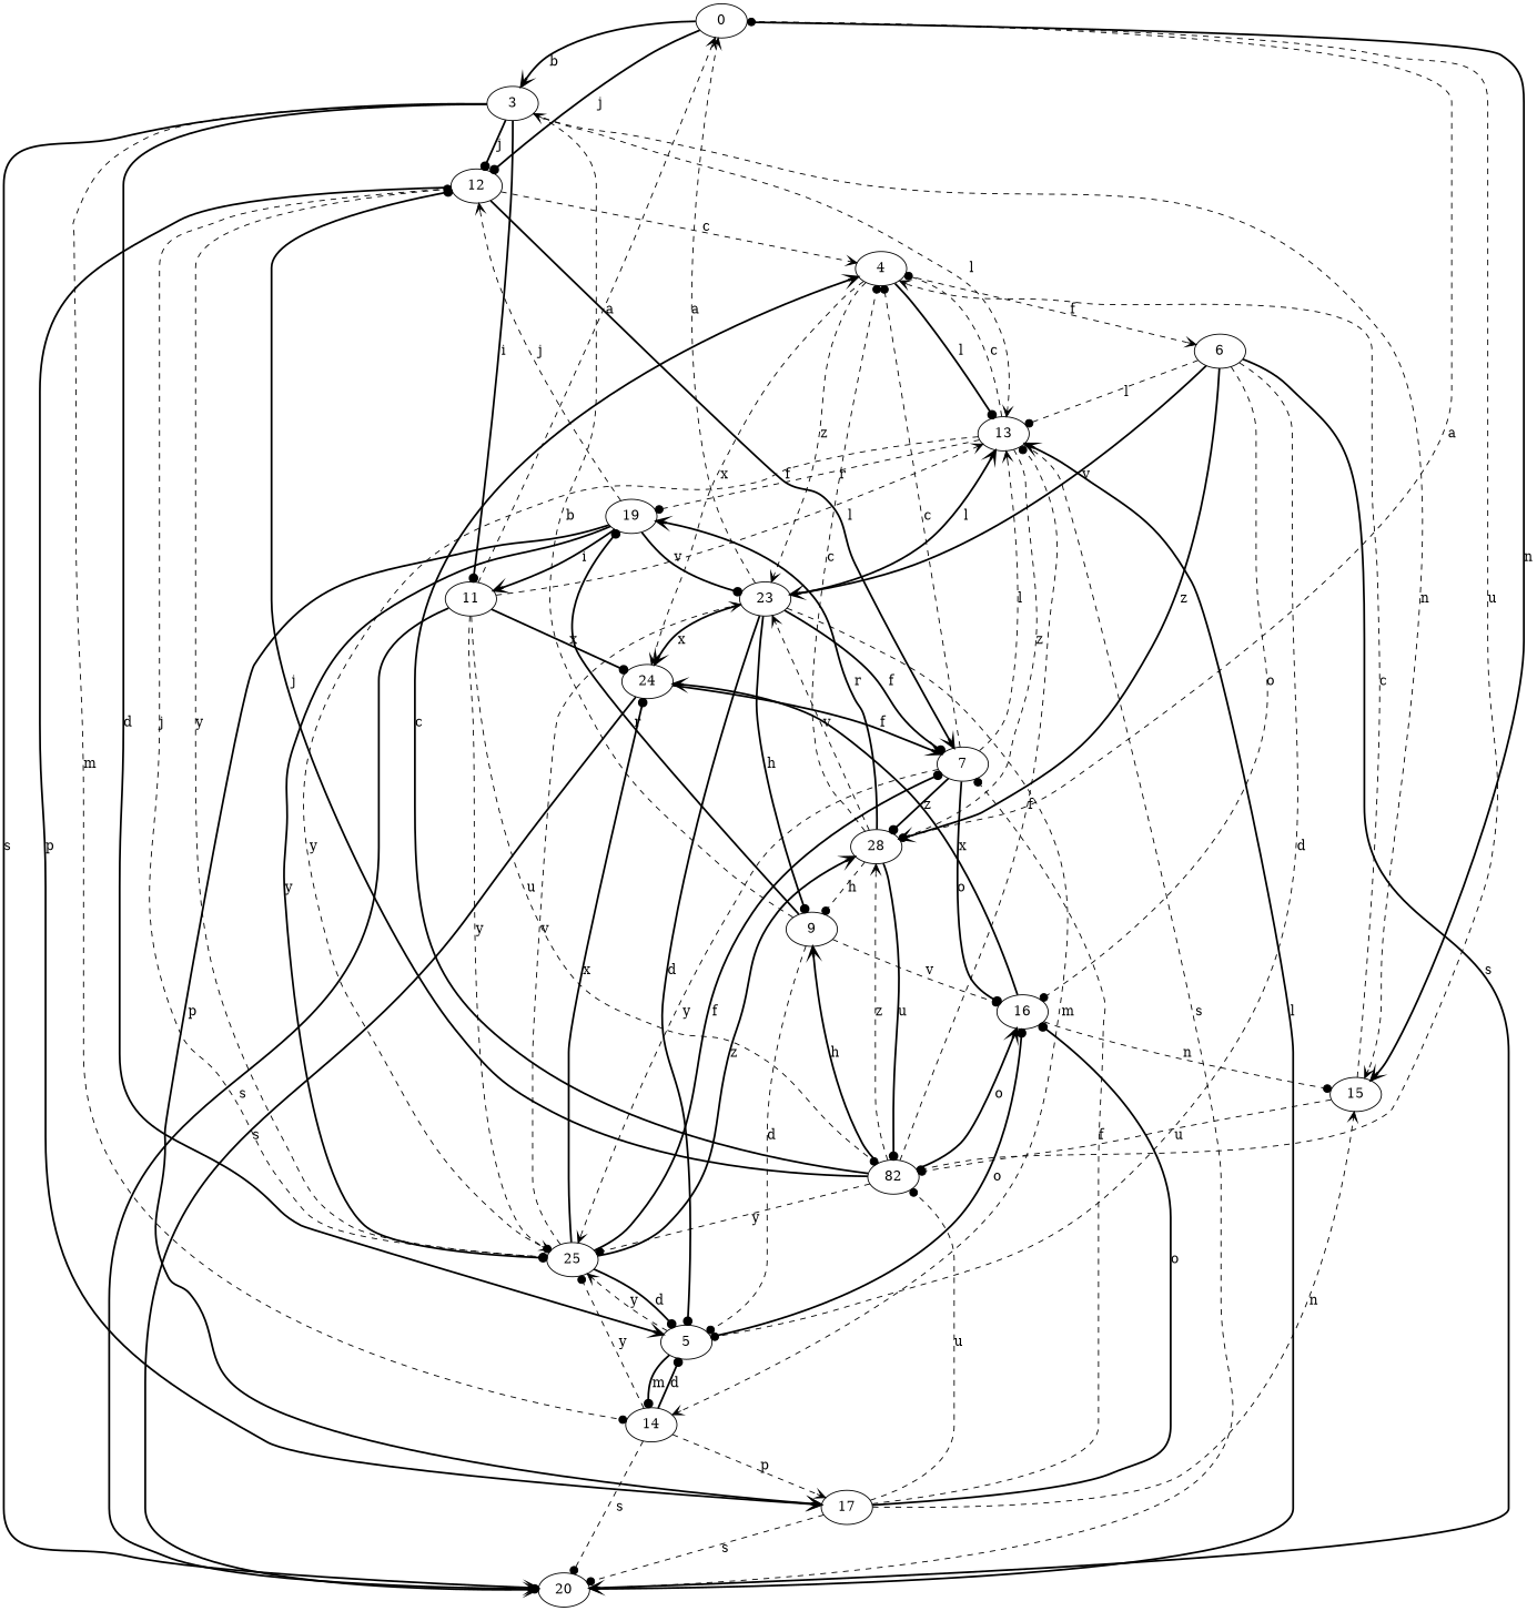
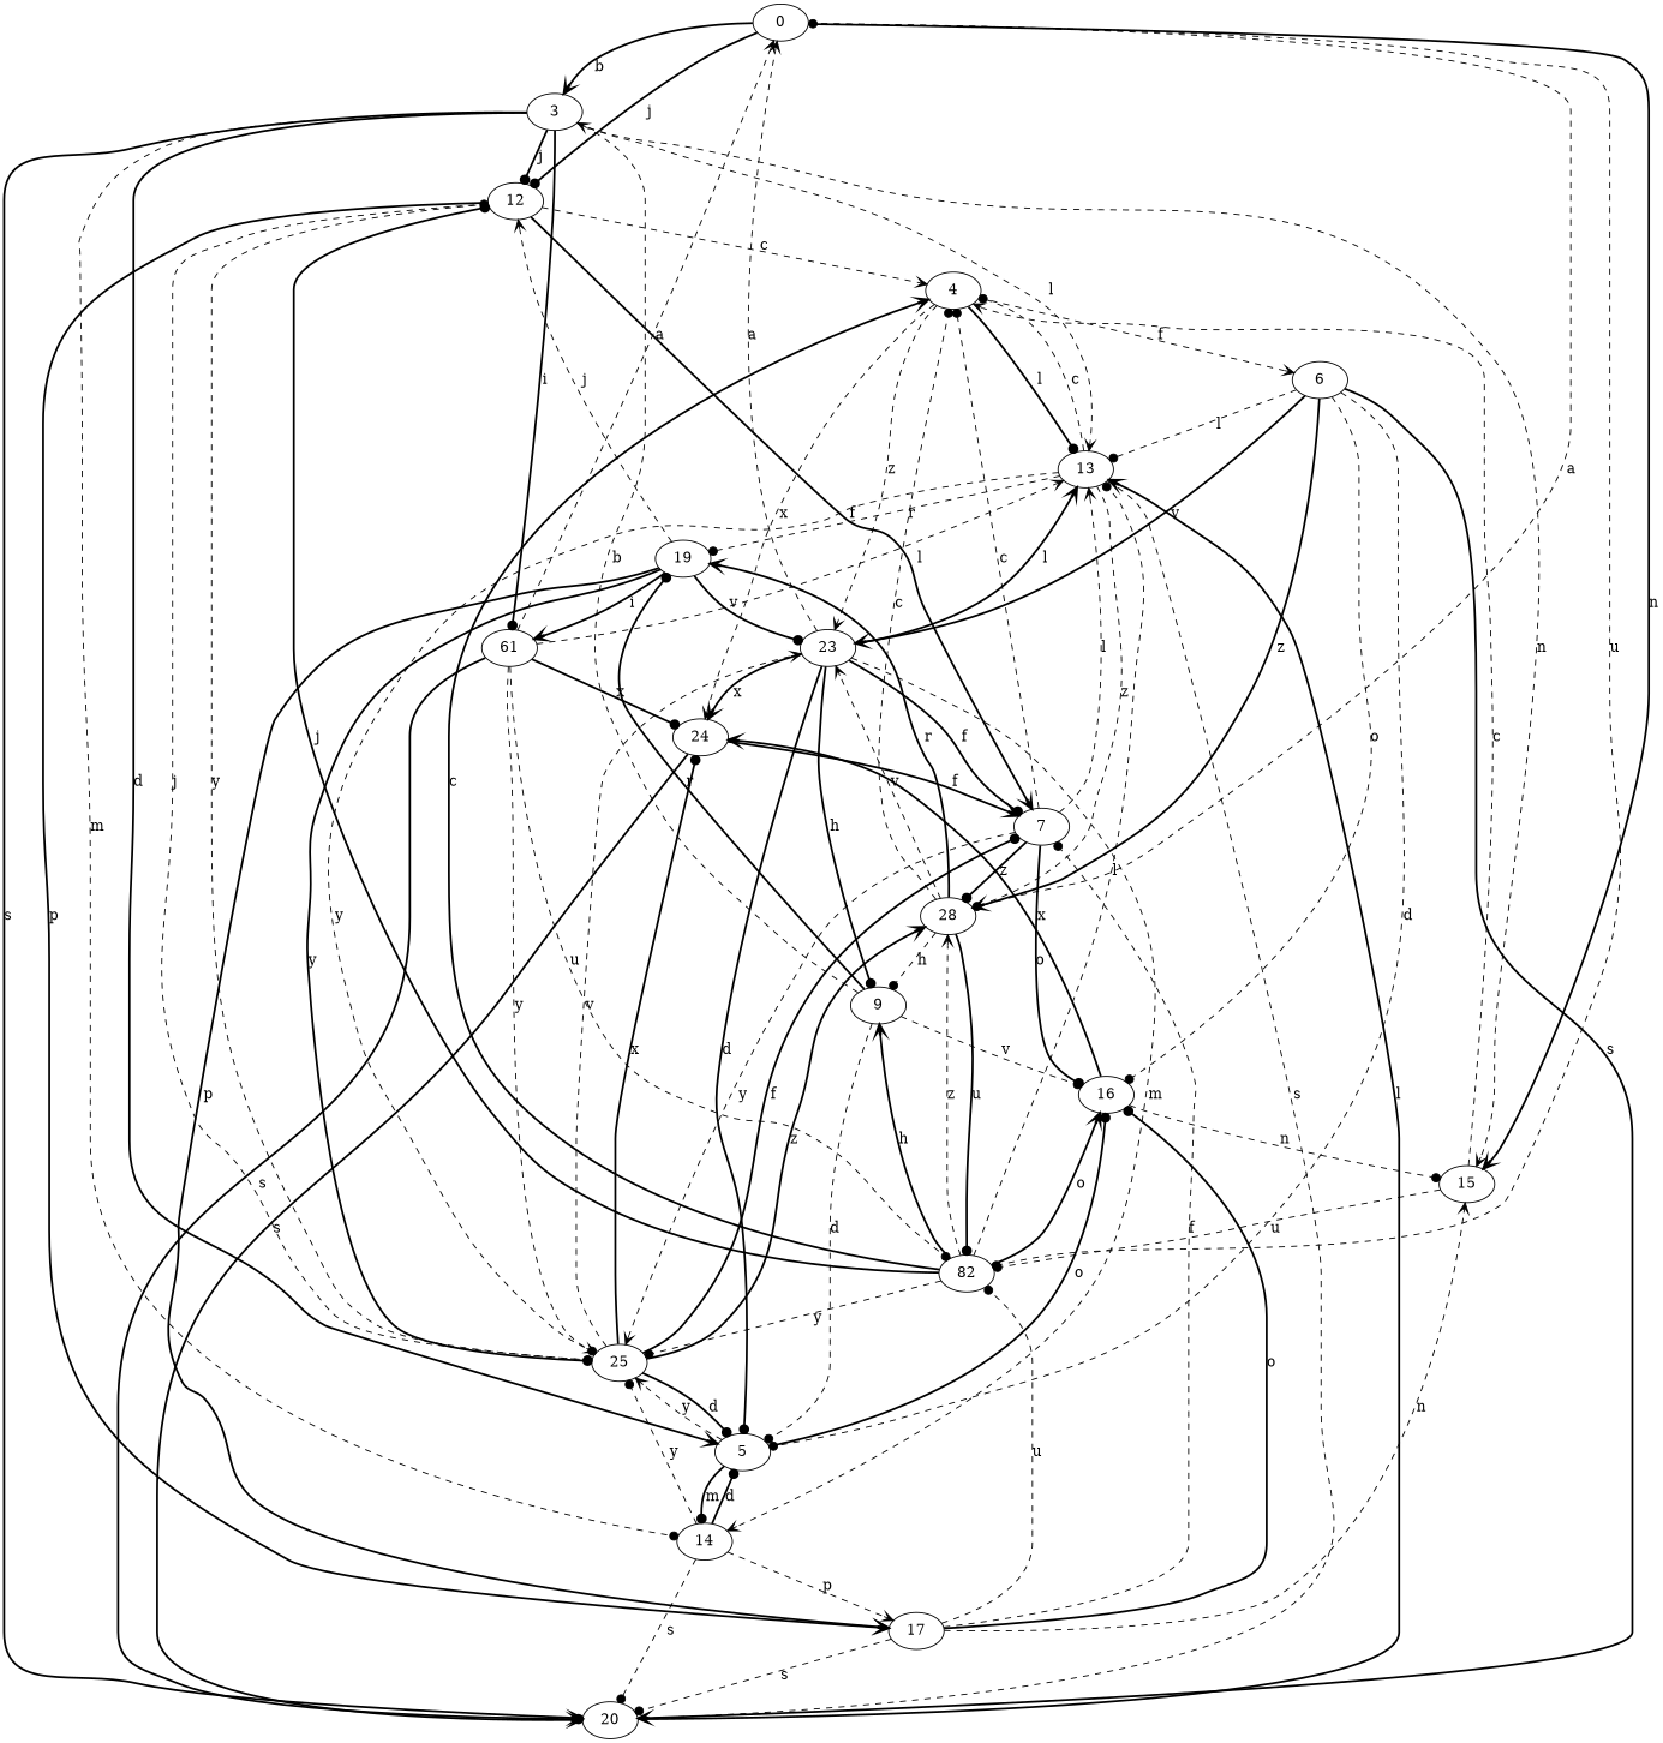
  strict digraph {
    edge [arrowhead=dot style=dashed]
    0
    3
    12
    15
    n5 [label=82]
    5
-   11
+   11 [label=61]
    13
    14
    20
    4
    25
    7
    17
    16
    28
    9
    24
    19
    6
    23
    0 -> 3 [arrowhead=vee label=b style=bold]
    0 -> 12 [label=j style=bold]
    0 -> 15 [arrowhead=vee label=n style=bold]
    0 -> n5 [label=u]
    3 -> 12 [label=j style=bold]
    3 -> 15 [arrowhead=vee label=n]
    3 -> 5 [arrowhead=vee label=d style=bold]
    3 -> 11 [label=i style=bold]
    3 -> 13 [arrowhead=vee label=l]
    3 -> 14 [label=m]
    3 -> 20 [arrowhead=vee label=s style=bold]
    12 -> 4 [arrowhead=vee label=c]
    12 -> 25 [label=y]
    12 -> 7 [arrowhead=vee label=f style=bold]
    12 -> 17 [arrowhead=vee label=p style=bold]
    15 -> n5 [label=u]
    15 -> 4 [arrowhead=vee label=c]
    n5 -> 12 [label=j style=bold]
-   n5 -> 13 [label=f]
+   n5 -> 13 [label=l]
    n5 -> 4 [arrowhead=vee label=c style=bold]
    n5 -> 25 [label=y]
    n5 -> 16 [arrowhead=vee label=o style=bold]
    n5 -> 28 [arrowhead=vee label=z]
    n5 -> 9 [arrowhead=vee label=h style=bold]
    5 -> 14 [label=m style=bold]
    5 -> 25 [arrowhead=vee label=y]
    5 -> 16 [label=o style=bold]
    11 -> 0 [arrowhead=vee label=a]
    11 -> n5 [label=u]
    11 -> 13 [arrowhead=vee label=l]
    11 -> 20 [label=s style=bold]
    11 -> 25 [label=y]
    11 -> 24 [label=x style=bold]
    13 -> 20 [arrowhead=vee label=s]
    13 -> 4 [label=c]
    13 -> 25 [arrowhead=vee label=y]
    13 -> 28 [label=z]
    13 -> 19 [label=r]
    14 -> 5 [label=d style=bold]
    14 -> 20 [label=s]
    14 -> 25 [label=y]
    14 -> 17 [arrowhead=vee label=p]
    20 -> 13 [arrowhead=vee label=l style=bold]
    4 -> 13 [label=l style=bold]
    4 -> 24 [arrowhead=vee label=x]
    4 -> 6 [arrowhead=vee label=f]
    4 -> 23 [arrowhead=vee label=z]
    25 -> 12 [label=j]
    25 -> 5 [label=d style=bold]
    25 -> 7 [label=f style=bold]
    25 -> 28 [arrowhead=vee label=z style=bold]
    25 -> 24 [label=x style=bold]
    25 -> 23 [arrowhead=vee label=v]
    7 -> 13 [arrowhead=vee label=l]
    7 -> 4 [label=c]
    7 -> 25 [arrowhead=vee label=y]
    7 -> 16 [label=o style=bold]
    7 -> 28 [label=z style=bold]
    17 -> 15 [arrowhead=vee label=n]
    17 -> n5 [label=u]
    17 -> 20 [label=s]
    17 -> 7 [label=f]
    17 -> 16 [label=o style=bold]
    16 -> 15 [label=n]
    16 -> 24 [arrowhead=vee label=x style=bold]
    28 -> 0 [label=a]
    28 -> n5 [label=u style=bold]
    28 -> 4 [label=c]
    28 -> 9 [label=h]
    28 -> 19 [arrowhead=vee label=r style=bold]
    28 -> 23 [arrowhead=vee label=v]
    9 -> 3 [arrowhead=vee label=b]
    9 -> 5 [label=d]
    9 -> 16 [label=v]
    9 -> 19 [label=r style=bold]
    24 -> 20 [arrowhead=vee label=s style=bold]
    24 -> 7 [arrowhead=vee label=f style=bold]
    19 -> 12 [arrowhead=vee label=j]
    19 -> 11 [arrowhead=vee label=i style=bold]
    19 -> 25 [label=y style=bold]
    19 -> 17 [arrowhead=vee label=p style=bold]
    19 -> 23 [label=v style=bold]
    6 -> 5 [label=d]
    6 -> 13 [label=l]
    6 -> 20 [arrowhead=vee label=s style=bold]
    6 -> 16 [label=o]
    6 -> 28 [arrowhead=vee label=z style=bold]
    6 -> 23 [arrowhead=vee label=v style=bold]
    23 -> 0 [arrowhead=vee label=a]
    23 -> 5 [label=d style=bold]
    23 -> 13 [arrowhead=vee label=l style=bold]
    23 -> 14 [arrowhead=vee label=m]
    23 -> 7 [label=f style=bold]
    23 -> 9 [label=h style=bold]
    23 -> 24 [arrowhead=vee label=x style=bold]
  }
